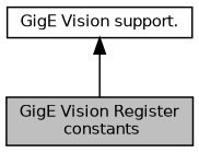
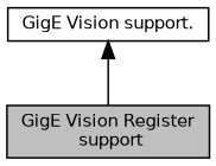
  digraph {
    rankdir=TB
    node [color=black fontname=Helvetica fontsize=10 shape=record style=filled]
    n1 [fillcolor=white height=0.2 label="GigE Vision support." width=0.4]
-   n2 [fillcolor=grey75 fontcolor=black height=0.2 label="GigE Vision Register\l constants" width=0.4]
+   n2 [fillcolor=grey75 fontcolor=black height=0.2 label="GigE Vision Register\l support" width=0.4]
    n1 -> n2 [dir=back fontname=Helvetica fontsize=10 labelfontname=Helvetica labelfontsize=10 shape=plaintext style=solid]
  }
